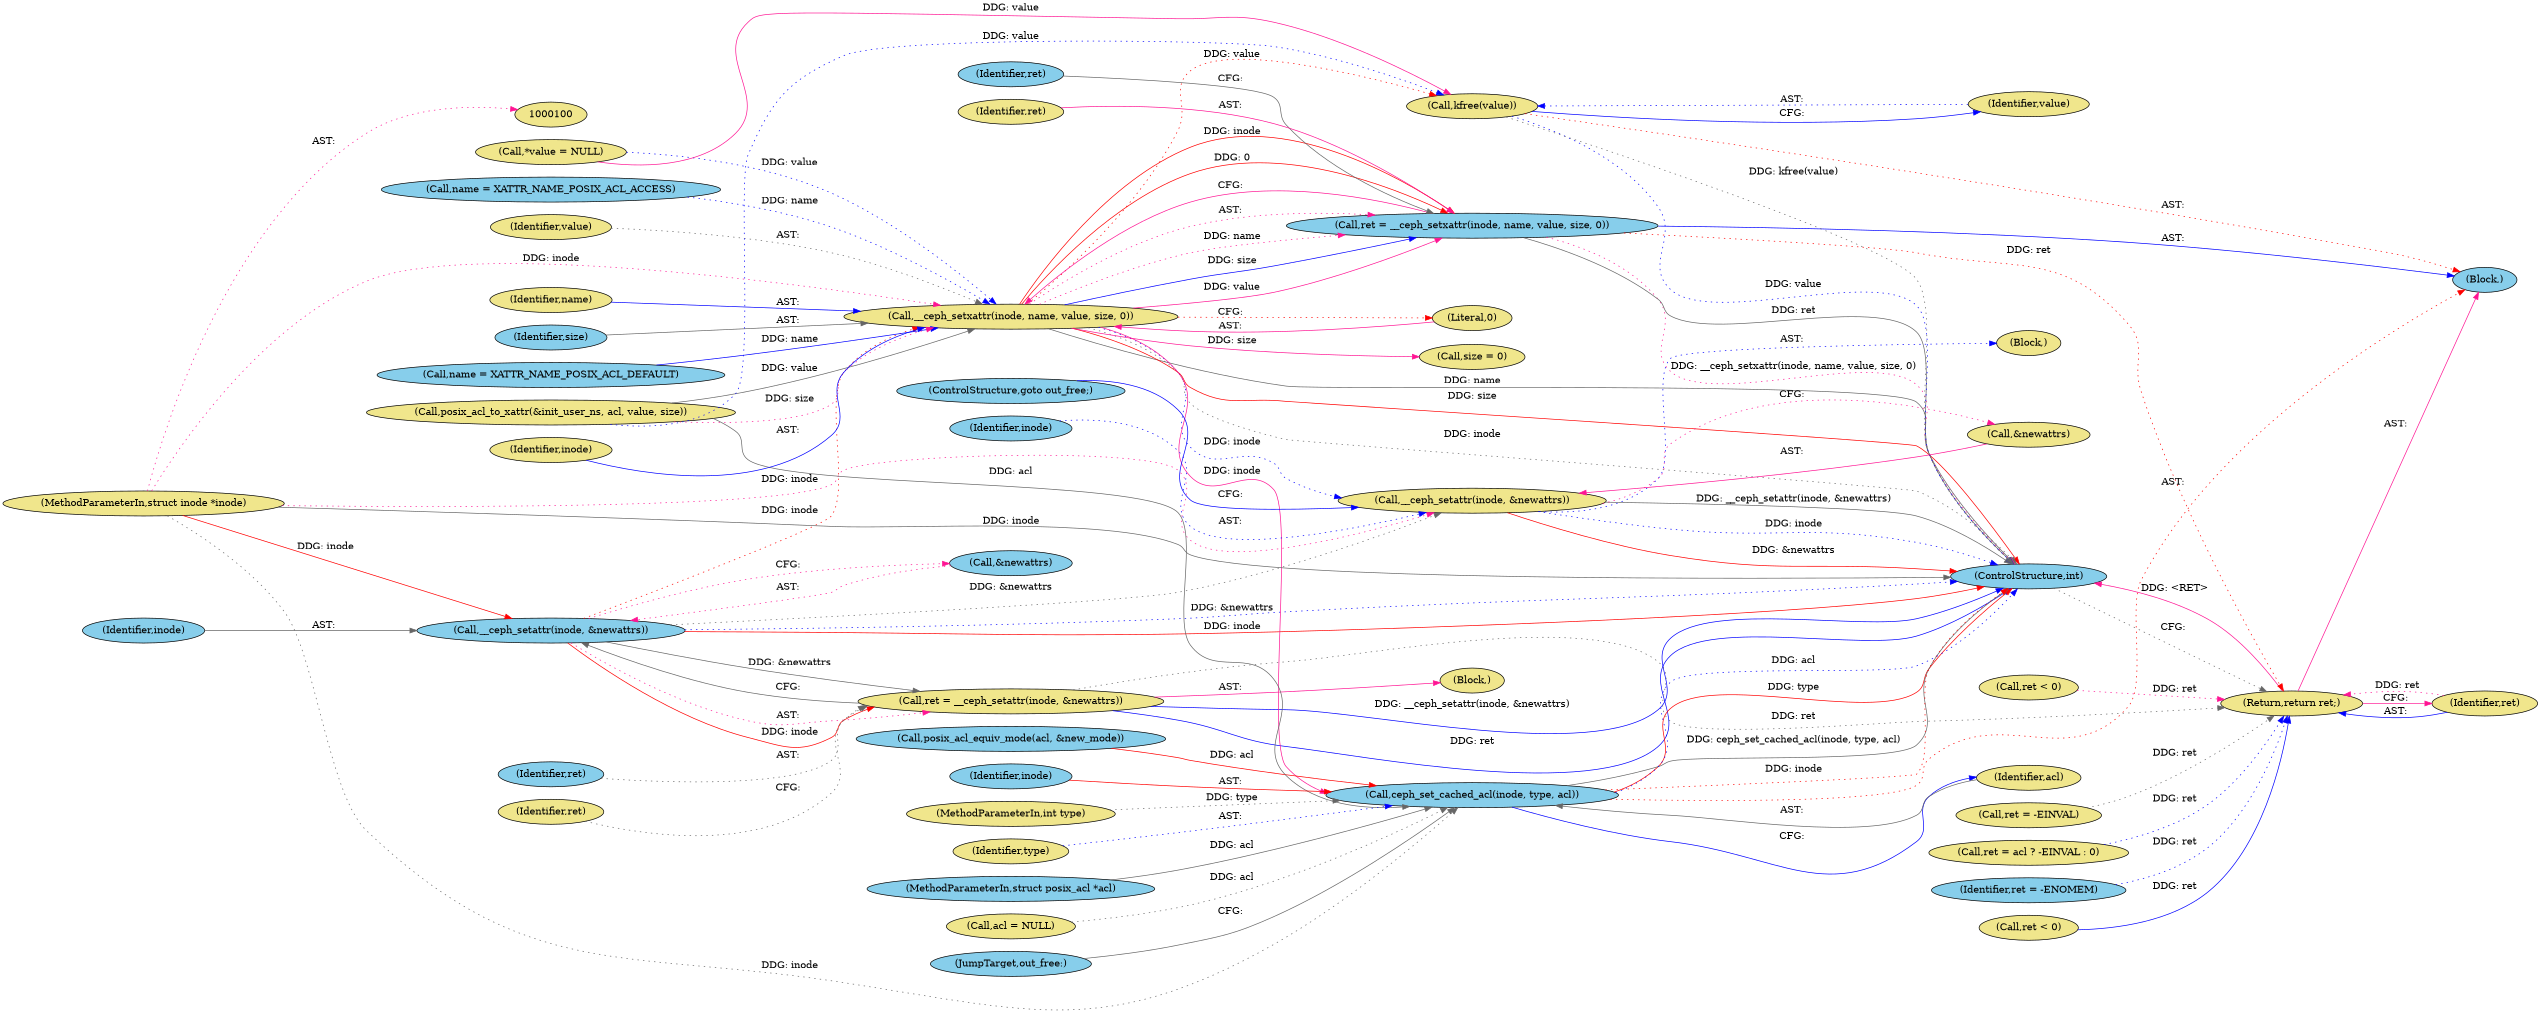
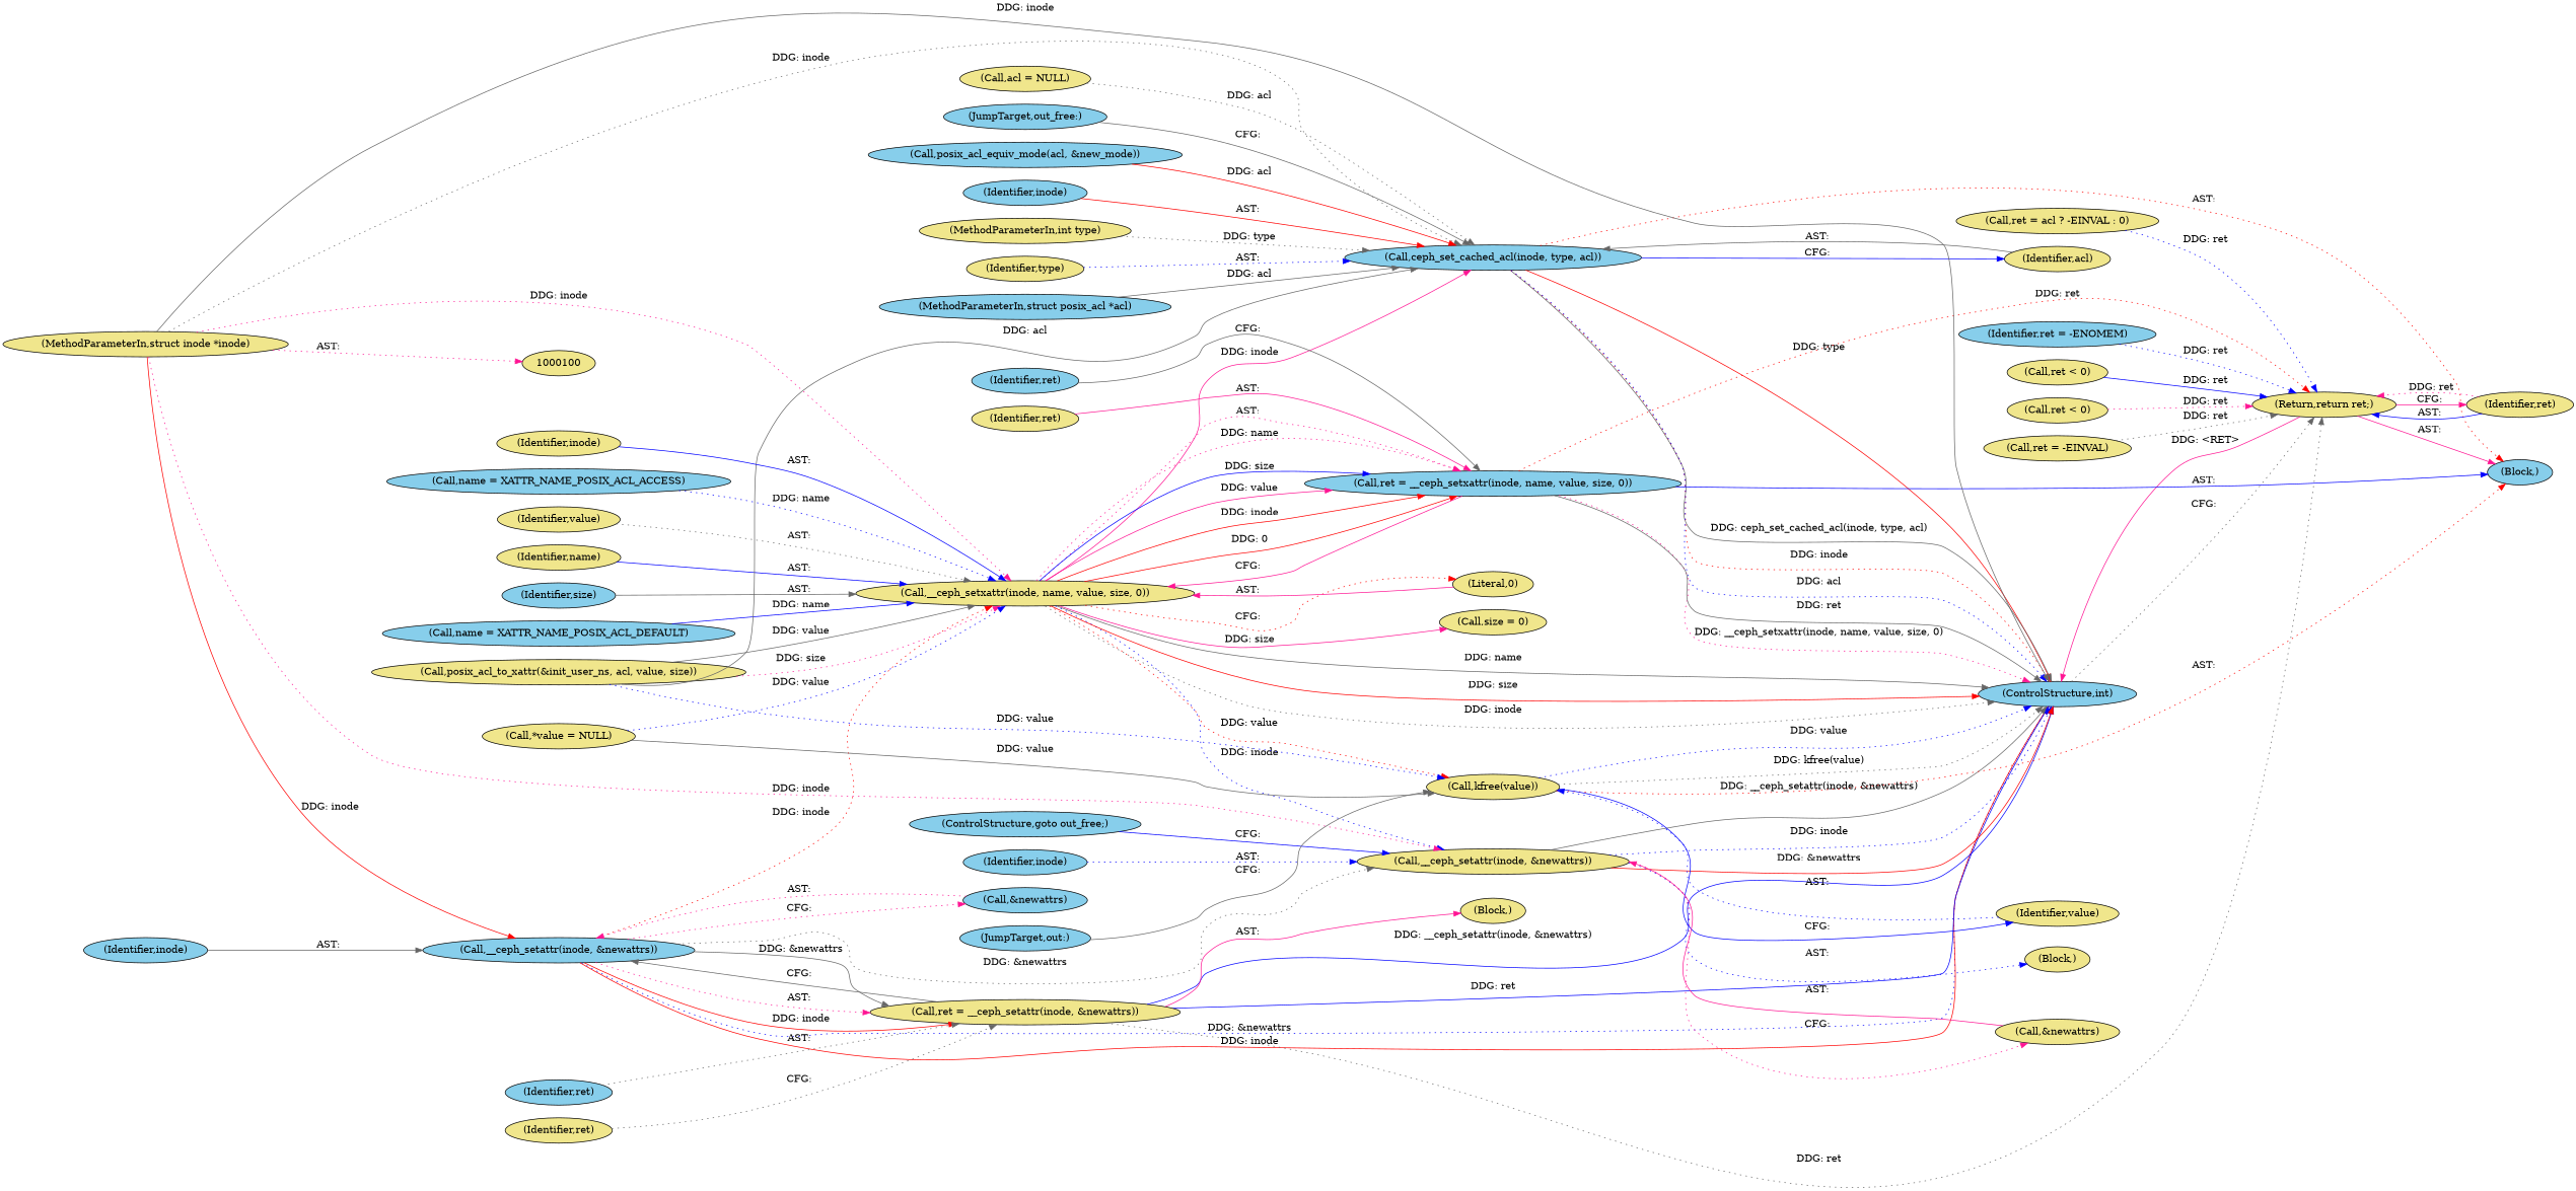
  digraph {
    rankdir=LR
    node [fillcolor=khaki style=filled]
    edge [color=gray40 style=solid]
    n1 [fillcolor=skyblue label="(Call,__ceph_setattr(inode, &newattrs))"]
    n2 [label="(Call,ret = __ceph_setattr(inode, &newattrs))"]
    n3 [label="(Call,__ceph_setxattr(inode, name, value, size, 0))"]
    n4 [label="(Call,__ceph_setattr(inode, &newattrs))"]
    n5 [fillcolor=skyblue label="(Call,&newattrs)"]
    n6 [fillcolor=skyblue label="(ControlStructure,int)"]
    n7 [label="(Return,return ret;)"]
    n8 [label="(Block,)"]
    n9 [fillcolor=skyblue label="(Call,ceph_set_cached_acl(inode, type, acl))"]
    n10 [fillcolor=skyblue label="(Call,ret = __ceph_setxattr(inode, name, value, size, 0))"]
    n11 [label="(Call,kfree(value))"]
    n12 [label="(Literal,0)"]
    n13 [label="(Call,size = 0)"]
    n14 [label="(Call,&newattrs)"]
    n15 [label="(Block,)"]
    n16 [label="(MethodParameterIn,struct inode *inode)"]
    1000100
    n18 [fillcolor=skyblue label="(Block,)"]
    n19 [label="(Identifier,acl)"]
    n20 [label="(Identifier,ret)"]
    n21 [label="(Identifier,value)"]
    n22 [fillcolor=skyblue label="(Call,name = XATTR_NAME_POSIX_ACL_ACCESS)"]
    n23 [label="(Call,acl = NULL)"]
    n24 [fillcolor=skyblue label="(JumpTarget,out_free:)"]
    n25 [label="(Identifier,value)"]
    n26 [label="(Identifier,name)"]
    n27 [fillcolor=skyblue label="(Identifier,ret)"]
    n28 [fillcolor=skyblue label="(Identifier,size)"]
    n29 [fillcolor=skyblue label="(Call,posix_acl_equiv_mode(acl, &new_mode))"]
    n30 [fillcolor=skyblue label="(ControlStructure,goto out_free;)"]
    n31 [fillcolor=skyblue label="(Call,name = XATTR_NAME_POSIX_ACL_DEFAULT)"]
    n32 [label="(Identifier,ret)"]
+   n33 [fillcolor=skyblue label="(JumpTarget,out:)"]
    n34 [label="(Call,posix_acl_to_xattr(&init_user_ns, acl, value, size))"]
    n35 [fillcolor=skyblue label="(Identifier,ret)"]
    n36 [fillcolor=skyblue label="(Identifier,ret = -ENOMEM)"]
    n37 [label="(Call,ret < 0)"]
    n38 [label="(Call,ret < 0)"]
    n39 [fillcolor=skyblue label="(Identifier,inode)"]
    n40 [label="(MethodParameterIn,int type)"]
    n41 [label="(Call,ret = -EINVAL)"]
    n42 [label="(Identifier,inode)"]
    n43 [fillcolor=skyblue label="(Identifier,inode)"]
    n44 [label="(Identifier,type)"]
    n45 [label="(Call,ret = acl ? -EINVAL : 0)"]
    n46 [fillcolor=skyblue label="(Identifier,inode)"]
    n47 [fillcolor=skyblue label="(MethodParameterIn,struct posix_acl *acl)"]
    n48 [label="(Identifier,ret)"]
    n49 [label="(Call,*value = NULL)"]
    n1 -> n2 [color=deeppink label="AST: " style=dotted]
    n1 -> n2 [color=red label="DDG: inode"]
    n1 -> n2 [label="DDG: &newattrs"]
    n1 -> n3 [color=red label="DDG: inode" style=dotted]
    n1 -> n4 [label="DDG: &newattrs" style=dotted]
    n1 -> n5 [color=deeppink label="CFG: " style=dotted]
    n1 -> n6 [color=blue label="DDG: &newattrs" style=dotted]
    n1 -> n6 [color=red label="DDG: inode"]
    n2 -> n1 [label="CFG: "]
    n2 -> n6 [color=blue label="DDG: __ceph_setattr(inode, &newattrs)"]
    n2 -> n6 [color=blue label="DDG: ret"]
    n2 -> n7 [label="DDG: ret" style=dotted]
    n2 -> n8 [color=deeppink label="AST: "]
    n3 -> n4 [color=blue label="DDG: inode" style=dotted]
    n3 -> n6 [label="DDG: name"]
    n3 -> n6 [color=red label="DDG: size"]
    n3 -> n6 [label="DDG: inode" style=dotted]
    n3 -> n9 [color=deeppink label="DDG: inode"]
    n3 -> n10 [color=deeppink label="AST: " style=dotted]
    n3 -> n10 [color=deeppink label="DDG: name" style=dotted]
    n3 -> n10 [color=blue label="DDG: size"]
    n3 -> n10 [color=deeppink label="DDG: value"]
    n3 -> n10 [color=red label="DDG: inode"]
    n3 -> n10 [color=red label="DDG: 0"]
    n3 -> n11 [color=red label="DDG: value" style=dotted]
    n3 -> n12 [color=red label="CFG: " style=dotted]
    n3 -> n13 [color=deeppink label="DDG: size"]
    n4 -> n6 [label="DDG: __ceph_setattr(inode, &newattrs)"]
    n4 -> n6 [color=blue label="DDG: inode" style=dotted]
    n4 -> n6 [color=red label="DDG: &newattrs"]
    n4 -> n14 [color=deeppink label="CFG: " style=dotted]
    n4 -> n15 [color=blue label="AST: " style=dotted]
    n5 -> n1 [color=deeppink label="AST: " style=dotted]
    n6 -> n7 [label="CFG: " style=dotted]
    n7 -> n6 [color=deeppink label="DDG: <RET>"]
    n7 -> n18 [color=deeppink label="AST: "]
    n7 -> n20 [color=deeppink label="CFG: "]
    n9 -> n6 [color=red label="DDG: type"]
    n9 -> n6 [label="DDG: ceph_set_cached_acl(inode, type, acl)"]
    n9 -> n6 [color=red label="DDG: inode" style=dotted]
    n9 -> n6 [color=blue label="DDG: acl" style=dotted]
    n9 -> n18 [color=red label="AST: " style=dotted]
    n9 -> n19 [color=blue label="CFG: "]
    n10 -> n3 [color=deeppink label="CFG: "]
    n10 -> n6 [color=deeppink label="DDG: __ceph_setxattr(inode, name, value, size, 0)" style=dotted]
    n10 -> n6 [label="DDG: ret"]
    n10 -> n7 [color=red label="DDG: ret" style=dotted]
    n10 -> n18 [color=blue label="AST: "]
    n11 -> n6 [color=blue label="DDG: value" style=dotted]
    n11 -> n6 [label="DDG: kfree(value)" style=dotted]
    n11 -> n18 [color=red label="AST: " style=dotted]
    n11 -> n21 [color=blue label="CFG: "]
    n12 -> n3 [color=deeppink label="AST: "]
    n14 -> n4 [color=deeppink label="AST: "]
    n16 -> n1 [color=red label="DDG: inode"]
    n16 -> n3 [color=deeppink label="DDG: inode" style=dotted]
    n16 -> n4 [color=deeppink label="DDG: inode" style=dotted]
    n16 -> n6 [label="DDG: inode"]
    n16 -> n9 [label="DDG: inode" style=dotted]
    n16 -> 1000100 [color=deeppink label="AST: " style=dotted]
    n19 -> n9 [label="AST: "]
    n20 -> n7 [color=blue label="AST: "]
    n20 -> n7 [color=deeppink label="DDG: ret" style=dotted]
    n21 -> n11 [color=blue label="AST: " style=dotted]
    n22 -> n3 [color=blue label="DDG: name" style=dotted]
    n23 -> n9 [label="DDG: acl" style=dotted]
    n24 -> n9 [label="CFG: "]
    n25 -> n3 [label="AST: " style=dotted]
    n26 -> n3 [color=blue label="AST: "]
    n27 -> n10 [label="CFG: "]
    n28 -> n3 [label="AST: "]
    n29 -> n9 [color=red label="DDG: acl"]
    n30 -> n4 [color=blue label="CFG: "]
    n31 -> n3 [color=blue label="DDG: name"]
    n32 -> n10 [color=deeppink label="AST: "]
+   n33 -> n11 [label="CFG: "]
    n34 -> n3 [label="DDG: value"]
    n34 -> n3 [color=deeppink label="DDG: size" style=dotted]
    n34 -> n9 [label="DDG: acl"]
    n34 -> n11 [color=blue label="DDG: value" style=dotted]
    n35 -> n2 [label="AST: " style=dotted]
    n36 -> n7 [color=blue label="DDG: ret" style=dotted]
    n37 -> n7 [color=blue label="DDG: ret"]
    n38 -> n7 [color=deeppink label="DDG: ret" style=dotted]
    n39 -> n9 [color=red label="AST: "]
    n40 -> n9 [label="DDG: type" style=dotted]
    n41 -> n7 [label="DDG: ret" style=dotted]
    n42 -> n3 [color=blue label="AST: "]
    n43 -> n4 [color=blue label="AST: " style=dotted]
    n44 -> n9 [color=blue label="AST: " style=dotted]
    n45 -> n7 [color=blue label="DDG: ret" style=dotted]
    n46 -> n1 [label="AST: "]
    n47 -> n9 [label="DDG: acl"]
    n48 -> n2 [label="CFG: " style=dotted]
    n49 -> n3 [color=blue label="DDG: value" style=dotted]
-   n49 -> n11 [color=deeppink label="DDG: value"]
+   n49 -> n11 [label="DDG: value"]
  }
